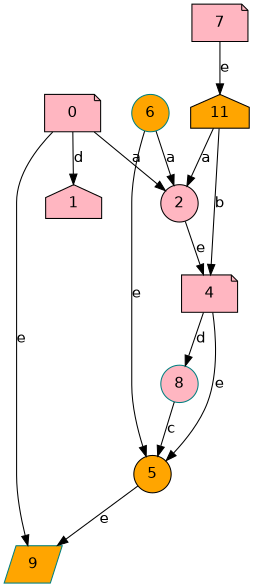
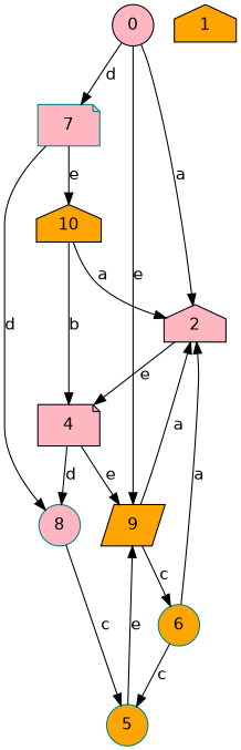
  strict digraph {
    fontname="DejaVu Sans"
    node [color=black fillcolor=lightpink fontname="DejaVu Sans" shape=circle style=filled]
    edge [fontname="DejaVu Sans"]
-   2
+   2 [shape=house]
    4 [shape=note]
-   9 [color=teal fillcolor=orange shape=parallelogram]
+   9 [fillcolor=orange shape=parallelogram]
    8 [color=teal]
-   0 [shape=note]
-   7 [shape=note]
-   10 [fillcolor=orange shape=house label=11]
+   0
+   7 [color=teal shape=note]
+   10 [fillcolor=orange shape=house]
    6 [color=teal fillcolor=orange]
-   5 [fillcolor=orange]
-   1 [shape=house]
+   5 [color=teal fillcolor=orange]
+   1 [fillcolor=orange shape=house]
    2 -> 4 [label=e]
-   4 -> 5 [label=e]
+   4 -> 9 [label=e]
    4 -> 8 [label=d]
+   9 -> 2 [label=a]
+   9 -> 6 [label=c]
    8 -> 5 [label=c]
    0 -> 2 [label=a]
    0 -> 9 [label=e]
-   0 -> 1 [label=d]
+   0 -> 7 [label=d]
+   7 -> 8 [label=d]
    7 -> 10 [label=e]
    10 -> 2 [label=a]
    10 -> 4 [label=b]
    6 -> 2 [label=a]
-   6 -> 5 [label=e]
+   6 -> 5 [label=c]
    5 -> 9 [label=e]
  }
